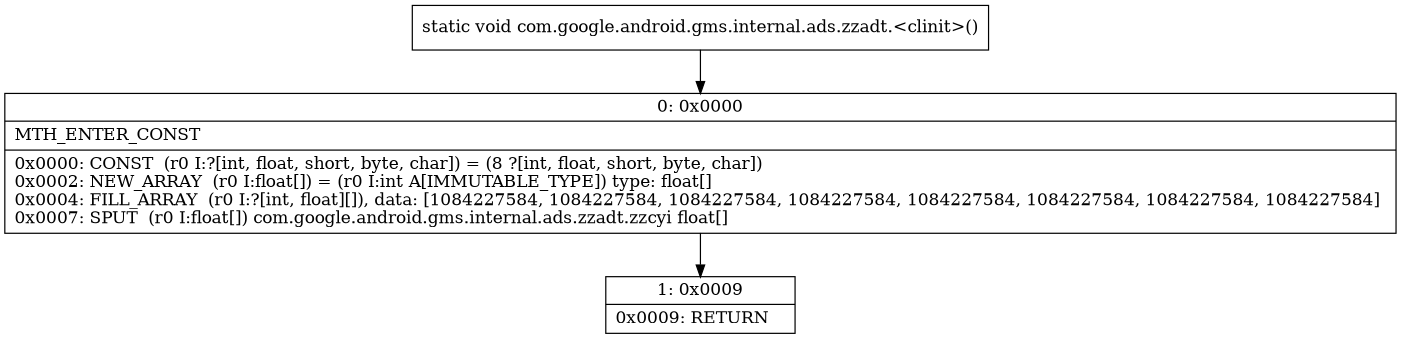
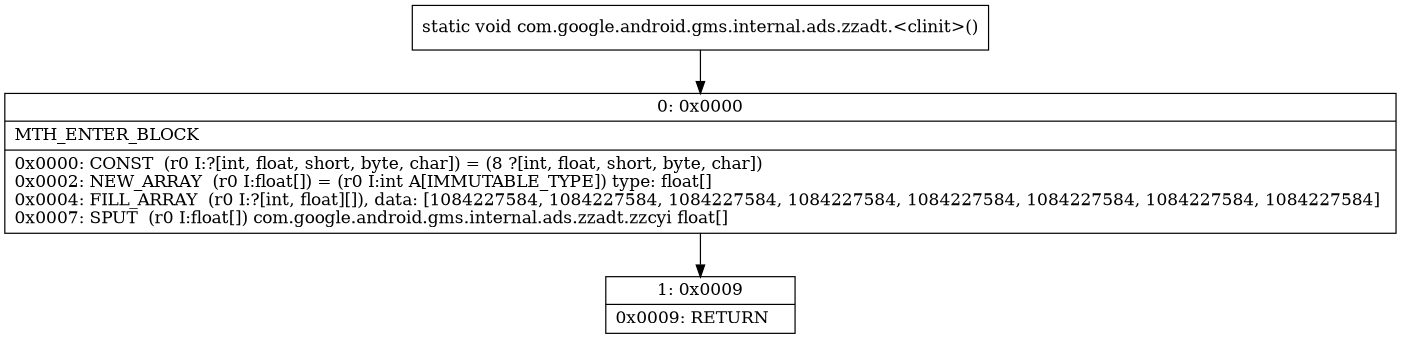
  digraph {
    node [shape=record]
-   n1 [label="{0\:\ 0x0000|MTH_ENTER_CONST\l|0x0000: CONST  (r0 I:?[int, float, short, byte, char]) = (8 ?[int, float, short, byte, char]) \l0x0002: NEW_ARRAY  (r0 I:float[]) = (r0 I:int A[IMMUTABLE_TYPE]) type: float[] \l0x0004: FILL_ARRAY  (r0 I:?[int, float][]), data: [1084227584, 1084227584, 1084227584, 1084227584, 1084227584, 1084227584, 1084227584, 1084227584] \l0x0007: SPUT  (r0 I:float[]) com.google.android.gms.internal.ads.zzadt.zzcyi float[] \l}"]
+   n1 [label="{0\:\ 0x0000|MTH_ENTER_BLOCK\l|0x0000: CONST  (r0 I:?[int, float, short, byte, char]) = (8 ?[int, float, short, byte, char]) \l0x0002: NEW_ARRAY  (r0 I:float[]) = (r0 I:int A[IMMUTABLE_TYPE]) type: float[] \l0x0004: FILL_ARRAY  (r0 I:?[int, float][]), data: [1084227584, 1084227584, 1084227584, 1084227584, 1084227584, 1084227584, 1084227584, 1084227584] \l0x0007: SPUT  (r0 I:float[]) com.google.android.gms.internal.ads.zzadt.zzcyi float[] \l}"]
    n2 [label="{1\:\ 0x0009|0x0009: RETURN   \l}"]
    n3 [label="{static void com.google.android.gms.internal.ads.zzadt.\<clinit\>() }"]
    n1 -> n2
    n3 -> n1
  }
